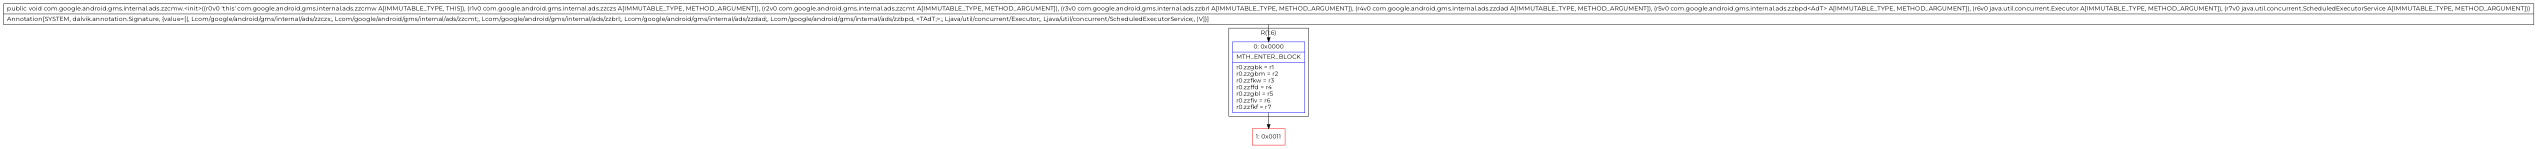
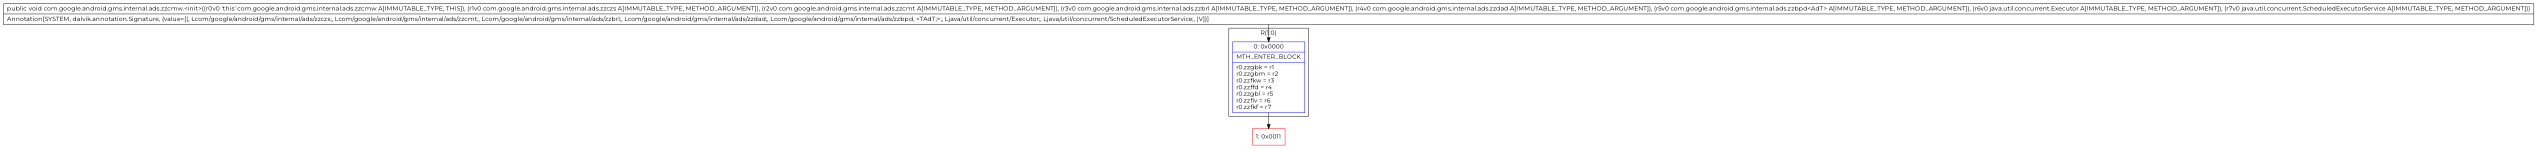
  digraph {
    fontname=Montserrat
    node [shape=record fontname=Montserrat]
    edge [fontname=Montserrat]
    n1 [color=blue label="{0\:\ 0x0000|MTH_ENTER_BLOCK\l|r0.zzgbk = r1\lr0.zzgbm = r2\lr0.zzfkw = r3\lr0.zzffd = r4\lr0.zzgbl = r5\lr0.zzfiv = r6\lr0.zzfkf = r7\l}"]
    n2 [color=red label="{1\:\ 0x0011}"]
    n3 [label="{public void com.google.android.gms.internal.ads.zzcmw.\<init\>((r0v0 'this' com.google.android.gms.internal.ads.zzcmw A[IMMUTABLE_TYPE, THIS]), (r1v0 com.google.android.gms.internal.ads.zzczs A[IMMUTABLE_TYPE, METHOD_ARGUMENT]), (r2v0 com.google.android.gms.internal.ads.zzcmt A[IMMUTABLE_TYPE, METHOD_ARGUMENT]), (r3v0 com.google.android.gms.internal.ads.zzbrl A[IMMUTABLE_TYPE, METHOD_ARGUMENT]), (r4v0 com.google.android.gms.internal.ads.zzdad A[IMMUTABLE_TYPE, METHOD_ARGUMENT]), (r5v0 com.google.android.gms.internal.ads.zzbpd\<AdT\> A[IMMUTABLE_TYPE, METHOD_ARGUMENT]), (r6v0 java.util.concurrent.Executor A[IMMUTABLE_TYPE, METHOD_ARGUMENT]), (r7v0 java.util.concurrent.ScheduledExecutorService A[IMMUTABLE_TYPE, METHOD_ARGUMENT]))  | Annotation[SYSTEM, dalvik.annotation.Signature, \{value=[(, Lcom\/google\/android\/gms\/internal\/ads\/zzczs;, Lcom\/google\/android\/gms\/internal\/ads\/zzcmt;, Lcom\/google\/android\/gms\/internal\/ads\/zzbrl;, Lcom\/google\/android\/gms\/internal\/ads\/zzdad;, Lcom\/google\/android\/gms\/internal\/ads\/zzbpd, \<TAdT;\>;, Ljava\/util\/concurrent\/Executor;, Ljava\/util\/concurrent\/ScheduledExecutorService;, )V]\}]\l}"]
    subgraph cluster_1 {
-     label="R(1:6)"
+     label="R(1:0)"
      n1
    }
    n1 -> n2
    n3 -> n1
  }
